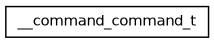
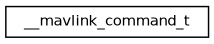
  digraph {
    rankdir=LR
-   n1 [color=black fillcolor=white fontname=Helvetica fontsize=10 height=0.2 label=__command_command_t shape=record style=filled width=0.4]
+   n1 [color=black fillcolor=white fontname=Helvetica fontsize=10 height=0.2 label=__mavlink_command_t shape=record style=filled width=0.4]
  }
